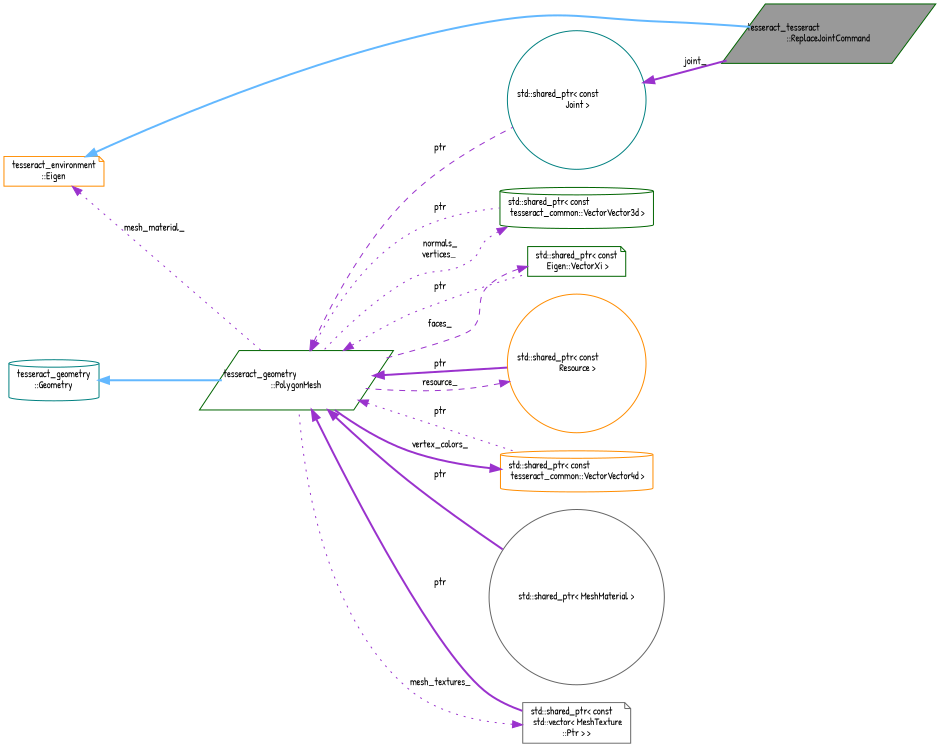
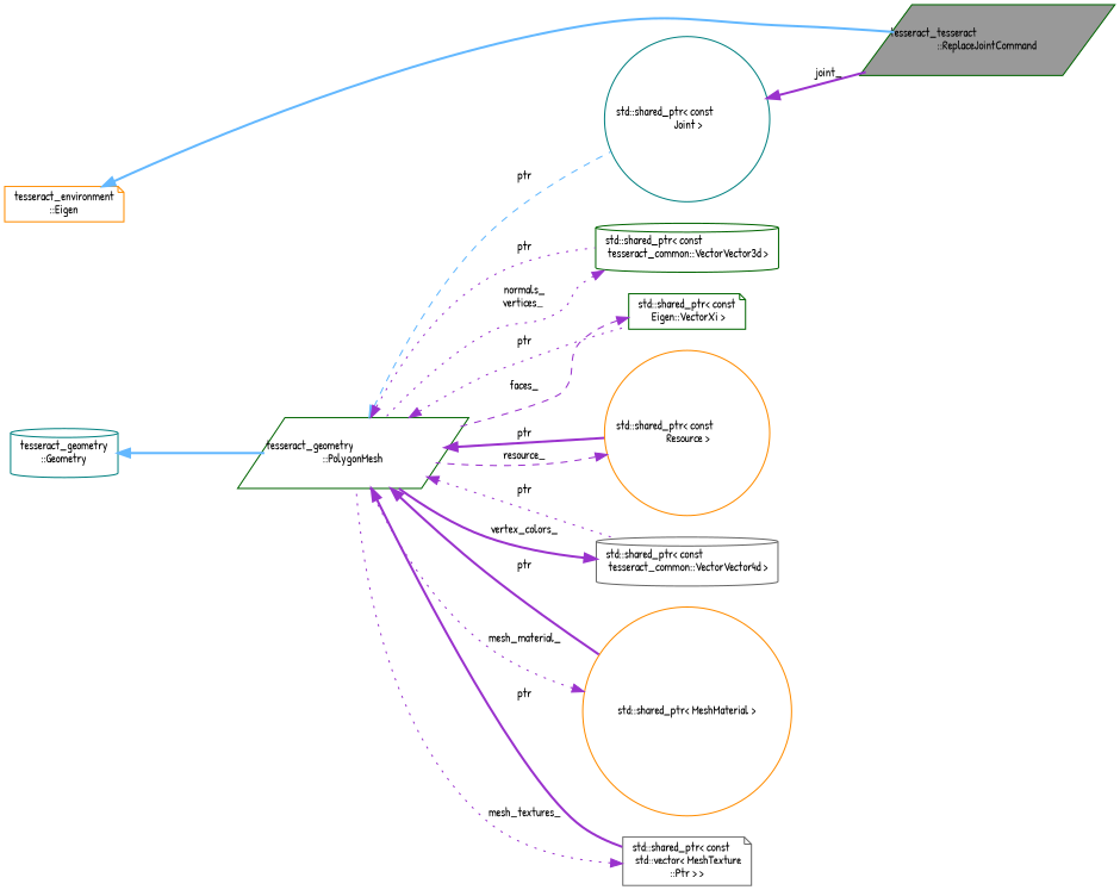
  digraph {
    fontname="Patrick Hand"
    rankdir=LR
    node [color=darkgreen fillcolor=white fontname="Patrick Hand" fontsize=10 shape=note style=filled]
    edge [color=darkorchid3 dir=back fontname="Patrick Hand" fontsize=10 labelfontname=Helvetica labelfontsize=10 style=bold]
    n1 [fillcolor=grey60 fontcolor=black height=0.2 label="tesseract_tesseract\l::ReplaceJointCommand" shape=parallelogram width=0.4]
    n2 [color=darkorange height=0.2 label="tesseract_environment\l::Eigen" width=0.4]
    n3 [color=teal height=0.2 label="std::shared_ptr\< const\l Joint \>" shape=circle width=0.4]
    n4 [height=0.2 label="tesseract_geometry\l::PolygonMesh" shape=parallelogram width=0.4]
    n5 [height=0.2 label="std::shared_ptr\< const\l tesseract_common::VectorVector3d \>" shape=cylinder width=0.4]
    n6 [height=0.2 label="std::shared_ptr\< const\l Eigen::VectorXi \>" width=0.4]
    n7 [color=darkorange height=0.2 label="std::shared_ptr\< const\l Resource \>" shape=circle width=0.4]
-   n8 [color=darkorange height=0.2 label="std::shared_ptr\< const\l tesseract_common::VectorVector4d \>" shape=cylinder width=0.4]
-   n9 [color=gray40 height=0.2 label="std::shared_ptr\< MeshMaterial \>" shape=circle width=0.4]
+   n8 [color=gray40 height=0.2 label="std::shared_ptr\< const\l tesseract_common::VectorVector4d \>" shape=cylinder width=0.4]
+   n9 [color=darkorange height=0.2 label="std::shared_ptr\< MeshMaterial \>" shape=circle width=0.4]
    n10 [color=gray40 height=0.2 label="std::shared_ptr\< const\l std::vector\< MeshTexture\l::Ptr \> \>" width=0.4]
    n11 [color=teal height=0.2 label="tesseract_geometry\l::Geometry" shape=cylinder width=0.4]
    n2 -> n1 [color=steelblue1]
    n3 -> n1 [label=" joint_"]
-   n4 -> n3 [label=" ptr" style=dashed]
+   n4 -> n3 [color=steelblue1 label=" ptr" style=dashed]
    n4 -> n5 [label=" ptr" style=dotted]
    n4 -> n6 [label=" ptr" style=dotted]
    n4 -> n7 [label=" ptr"]
    n4 -> n8 [label=" ptr" style=dotted]
    n4 -> n9 [label=" ptr"]
    n4 -> n10 [label=" ptr"]
    n5 -> n4 [label=" normals_\nvertices_" style=dotted]
    n6 -> n4 [label=" faces_" style=dashed]
    n7 -> n4 [label=" resource_" style=dashed]
    n8 -> n4 [label=" vertex_colors_"]
-   n2 -> n4 [label=" mesh_material_" style=dotted]
+   n9 -> n4 [label=" mesh_material_" style=dotted]
    n10 -> n4 [label=" mesh_textures_" style=dotted]
    n11 -> n4 [color=steelblue1]
  }
